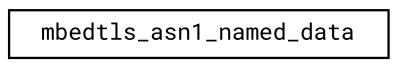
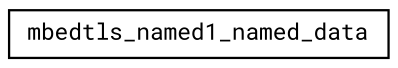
  digraph {
    rankdir=LR
    fontname="Roboto Mono"
-   n1 [color=black fillcolor=white fontname="Roboto Mono" fontsize=10 height=0.2 label=mbedtls_asn1_named_data shape=record style=filled width=0.4]
+   n1 [color=black fillcolor=white fontname="Roboto Mono" fontsize=10 height=0.2 label=mbedtls_named1_named_data shape=record style=filled width=0.4]
  }
